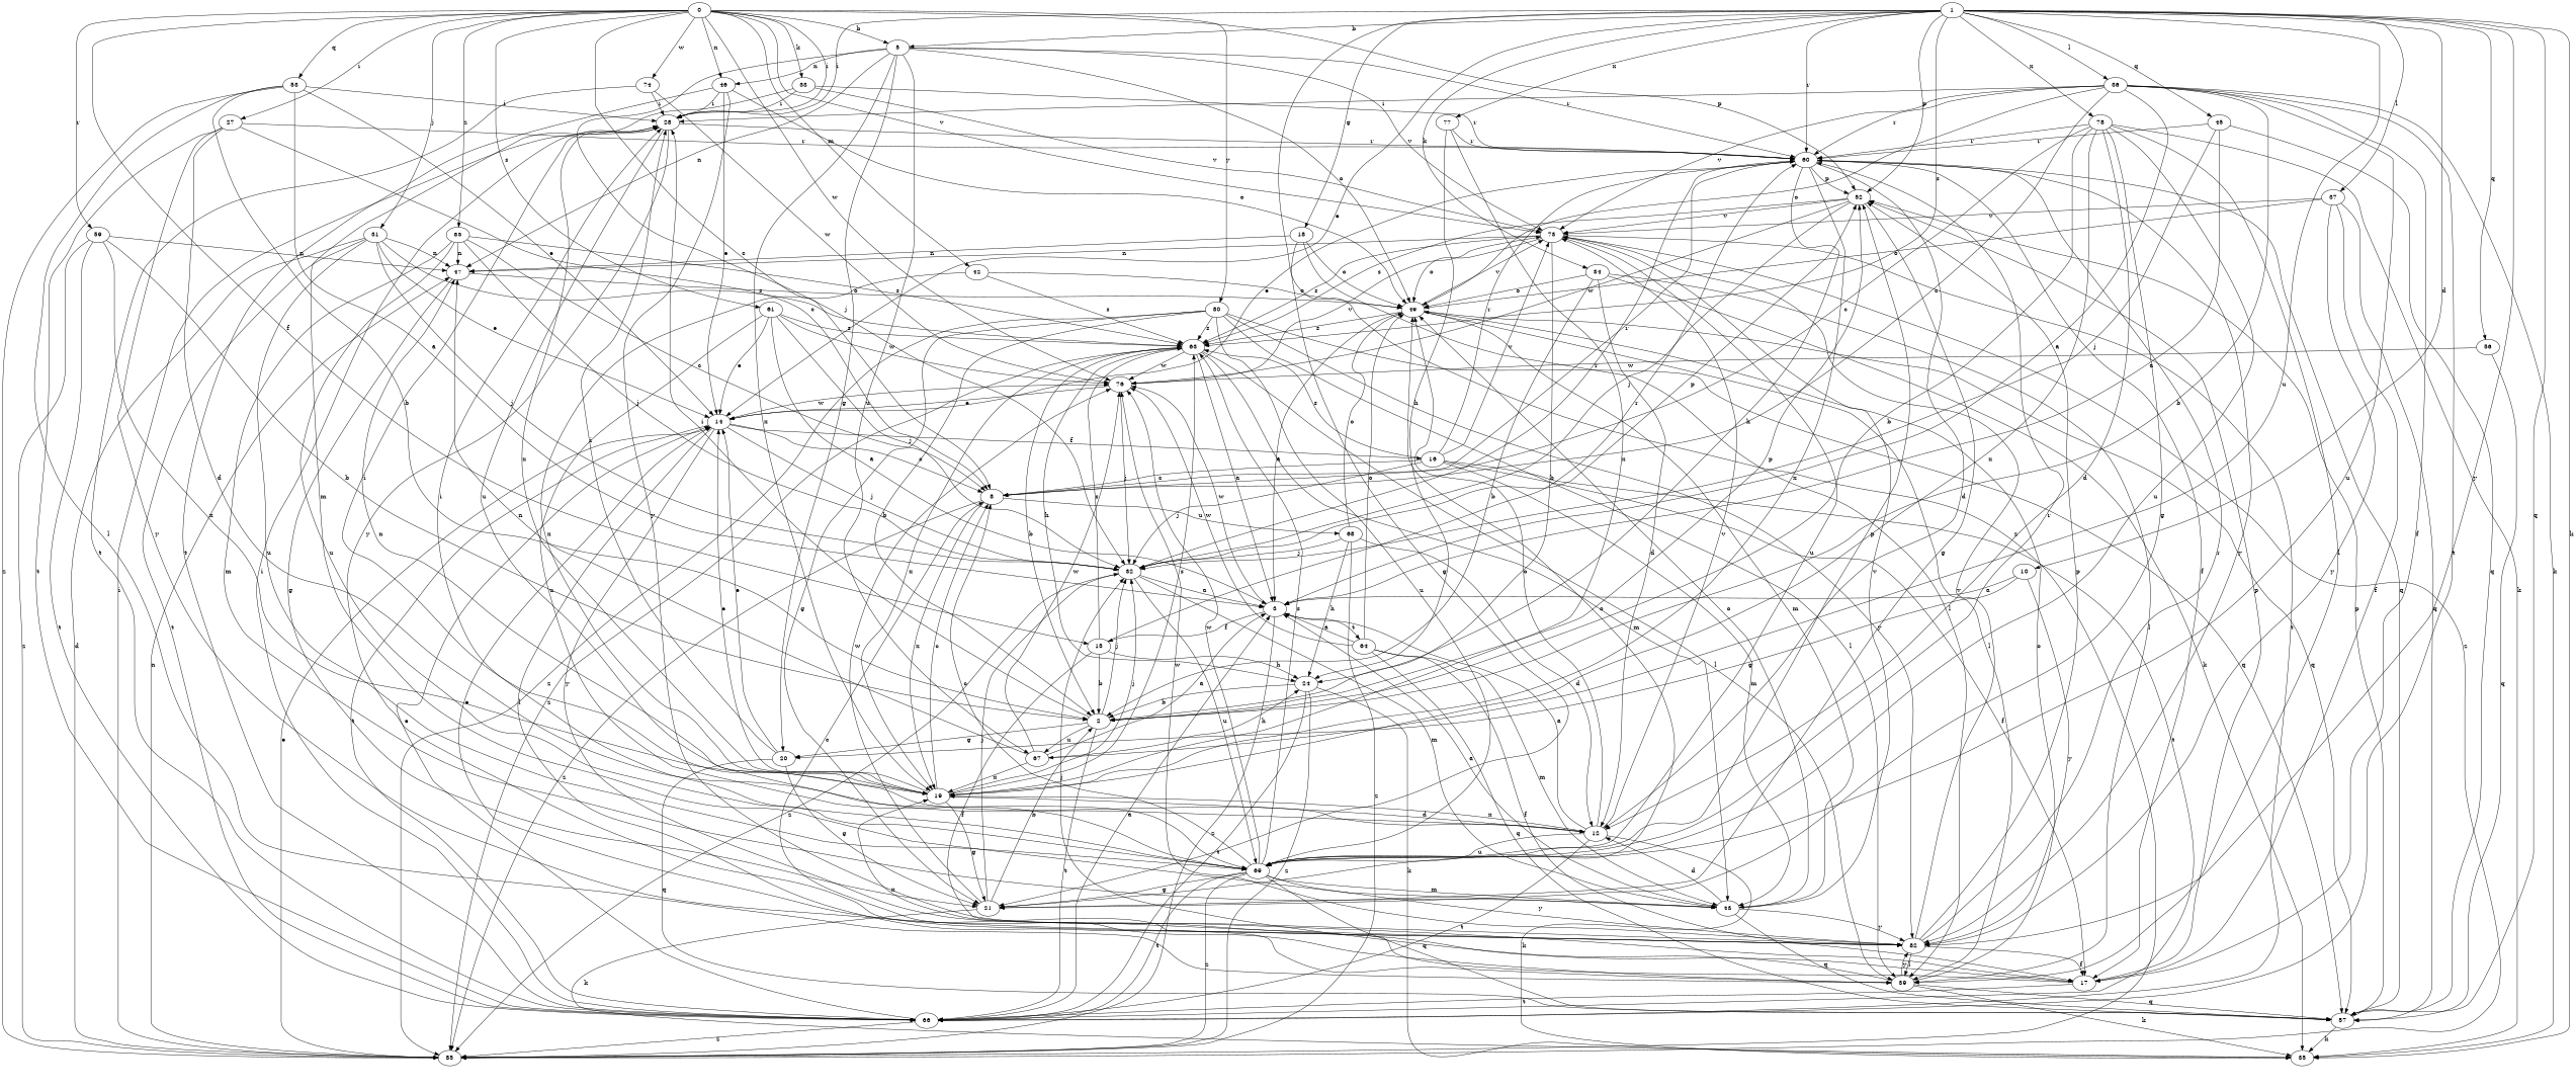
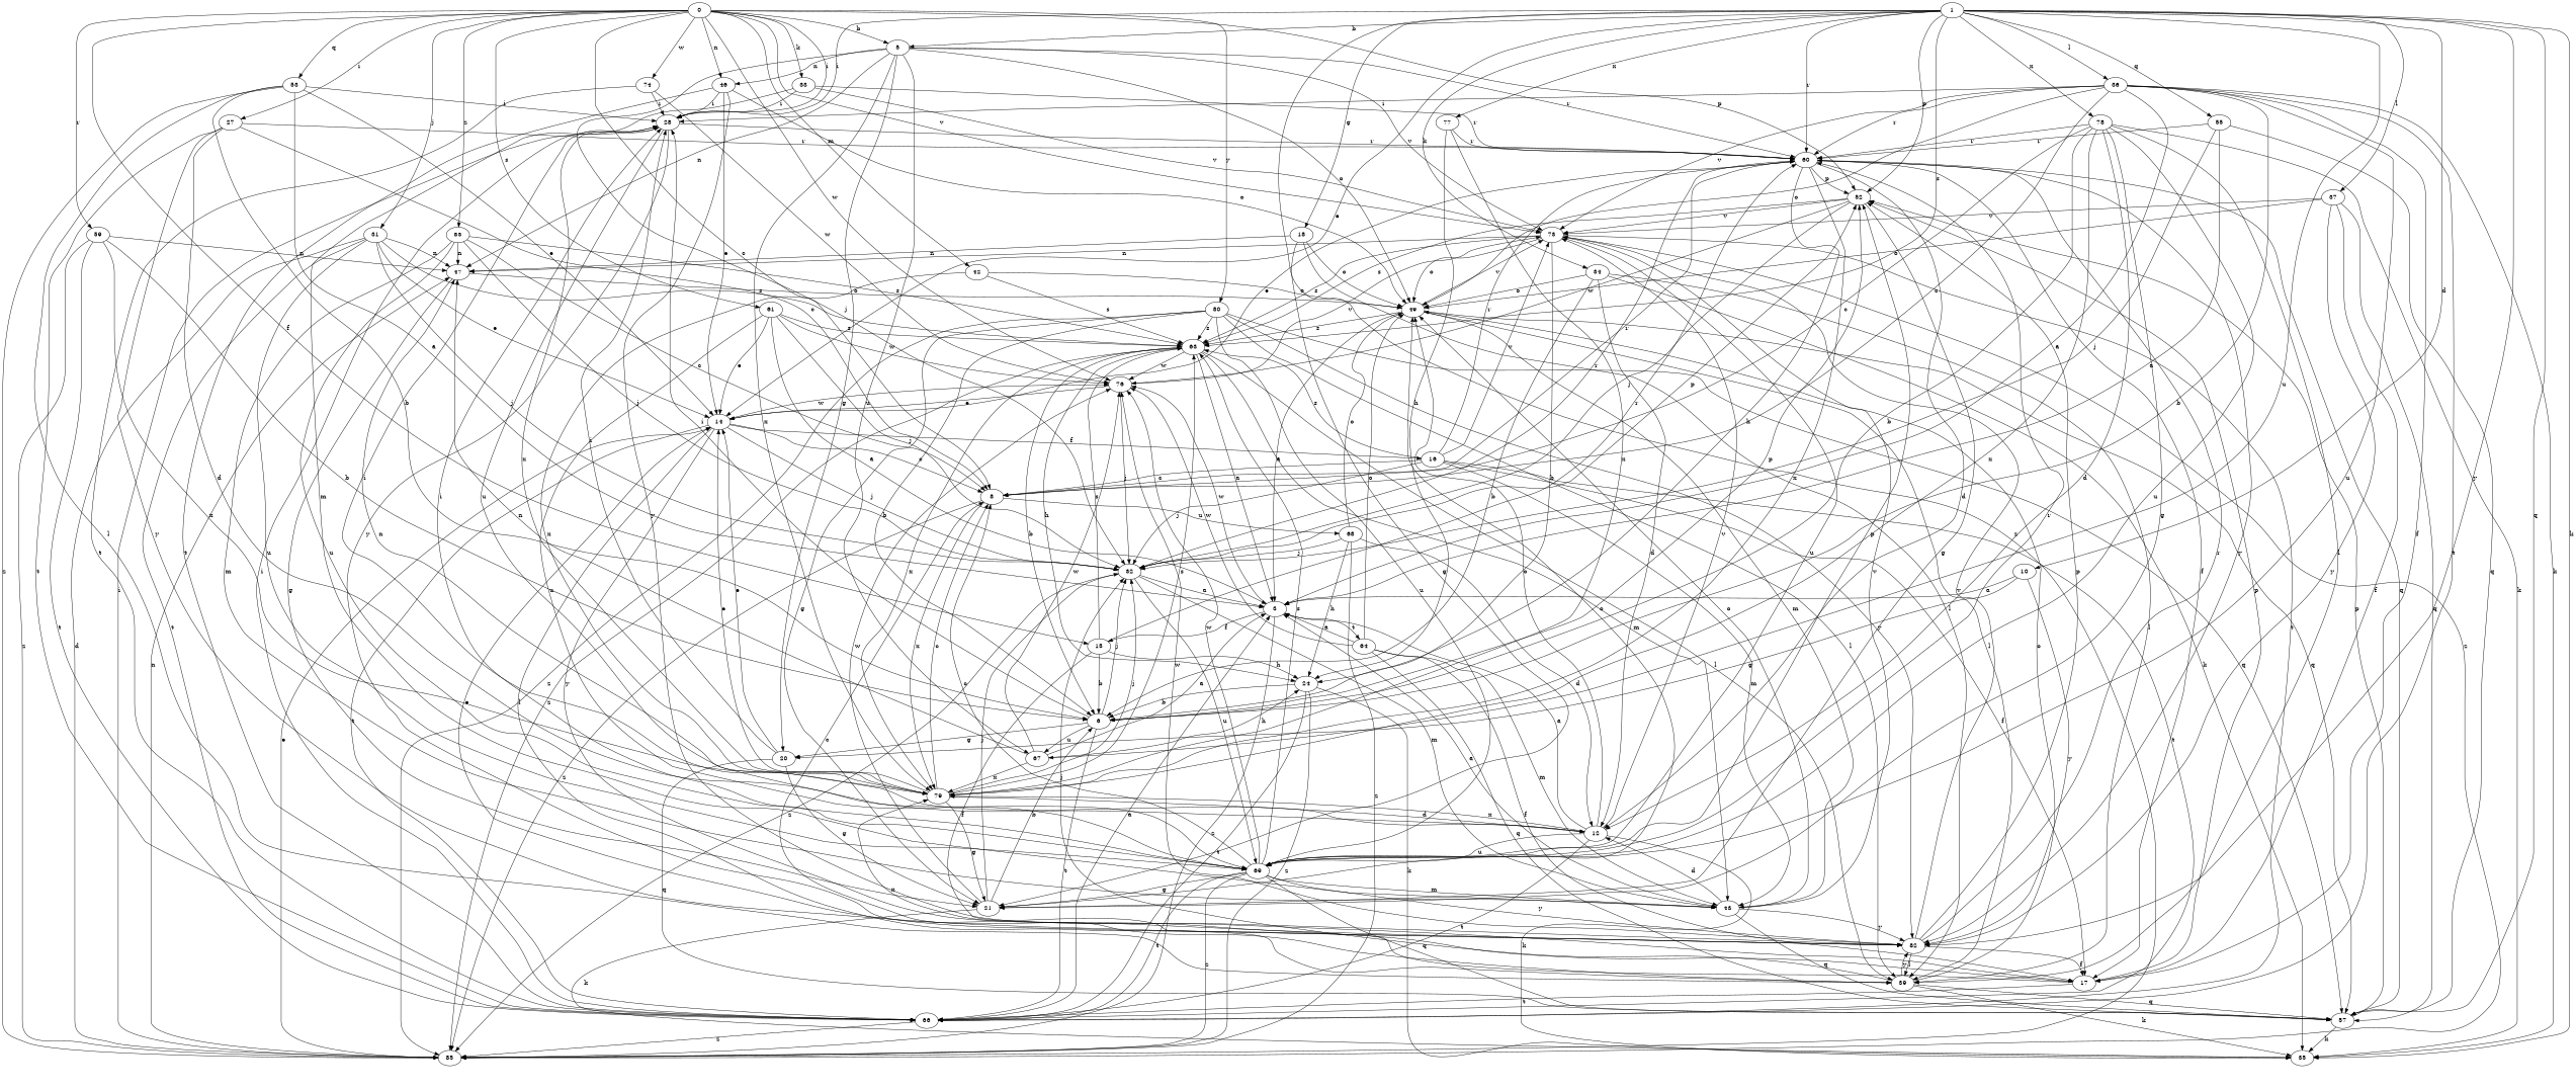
  strict digraph {
    0
    5
    8
    15
    27
    28
    31
    33
    42
    46
    52
    53
    59
    61
    73
    74
    76
    80
    83
    60
    67
    20
    32
    47
    49
-   79 [label=19]
+   79
    85
    68
    63
-   6 [label=2]
+   6
    17
    24
    82
    66
    12
    69
    14
    43
    21
    3
    39
    57
    1
    10
    18
    34
    35
    36
    37
-   55 [label=45]
-   56
+   55
    77
    78
    16
    64
    0 -> 5 [label=b]
    0 -> 8 [label=c]
    0 -> 15 [label=f]
    0 -> 27 [label=i]
    0 -> 28 [label=i]
    0 -> 31 [label=j]
    0 -> 33 [label=k]
    0 -> 42 [label=m]
    0 -> 46 [label=n]
    0 -> 52 [label=p]
    0 -> 53 [label=q]
    0 -> 59 [label=r]
    0 -> 61 [label=s]
    0 -> 73 [label=v]
    0 -> 74 [label=w]
    0 -> 76 [label=w]
    0 -> 80 [label=y]
    0 -> 83 [label=z]
    5 -> 46 [label=n]
    5 -> 73 [label=v]
    5 -> 60 [label=r]
    5 -> 67 [label=u]
    5 -> 20 [label=g]
    5 -> 32 [label=j]
    5 -> 47 [label=n]
    5 -> 49 [label=o]
    5 -> 79 [label=x]
    8 -> 60 [label=r]
    8 -> 79 [label=x]
    8 -> 85 [label=z]
    8 -> 68 [label=u]
    15 -> 60 [label=r]
    15 -> 63 [label=s]
    15 -> 6 [label=b]
    15 -> 17 [label=f]
    15 -> 24 [label=h]
    27 -> 8 [label=c]
    27 -> 60 [label=r]
    27 -> 82 [label=y]
    27 -> 66 [label=t]
    27 -> 12 [label=d]
    28 -> 60 [label=r]
    28 -> 79 [label=x]
    28 -> 82 [label=y]
    28 -> 69 [label=u]
    31 -> 32 [label=j]
    31 -> 47 [label=n]
    31 -> 85 [label=d]
    31 -> 63 [label=s]
    31 -> 66 [label=t]
    31 -> 69 [label=u]
    31 -> 14 [label=e]
    33 -> 28 [label=i]
    33 -> 73 [label=v]
    33 -> 60 [label=r]
    33 -> 43 [label=m]
    42 -> 49 [label=o]
    42 -> 79 [label=x]
    42 -> 63 [label=s]
    46 -> 28 [label=i]
    46 -> 49 [label=o]
    46 -> 82 [label=y]
    46 -> 66 [label=t]
    46 -> 14 [label=e]
    52 -> 73 [label=v]
    52 -> 76 [label=w]
    52 -> 32 [label=j]
    52 -> 63 [label=s]
    52 -> 21 [label=g]
    53 -> 28 [label=i]
    53 -> 85 [label=z]
    53 -> 6 [label=b]
    53 -> 14 [label=e]
    53 -> 3 [label=a]
    53 -> 39 [label=l]
    59 -> 47 [label=n]
    59 -> 79 [label=x]
    59 -> 85 [label=z]
    59 -> 6 [label=b]
    59 -> 66 [label=t]
    61 -> 76 [label=w]
    61 -> 32 [label=j]
    61 -> 63 [label=s]
    61 -> 69 [label=u]
    61 -> 14 [label=e]
    61 -> 3 [label=a]
    73 -> 47 [label=n]
    73 -> 49 [label=o]
    73 -> 85 [label=z]
    73 -> 63 [label=s]
    73 -> 6 [label=b]
    73 -> 66 [label=t]
    73 -> 69 [label=u]
    74 -> 28 [label=i]
    74 -> 76 [label=w]
    74 -> 66 [label=t]
    76 -> 73 [label=v]
    76 -> 32 [label=j]
    76 -> 14 [label=e]
    80 -> 85 [label=z]
    80 -> 63 [label=s]
    80 -> 6 [label=b]
    80 -> 82 [label=y]
    80 -> 69 [label=u]
    80 -> 21 [label=g]
    80 -> 39 [label=l]
    80 -> 57 [label=q]
    83 -> 8 [label=c]
    83 -> 32 [label=j]
    83 -> 47 [label=n]
    83 -> 63 [label=s]
    83 -> 69 [label=u]
    83 -> 43 [label=m]
    60 -> 52 [label=p]
    60 -> 79 [label=x]
    60 -> 17 [label=f]
    60 -> 24 [label=h]
    60 -> 82 [label=y]
    60 -> 12 [label=d]
    60 -> 14 [label=e]
    60 -> 57 [label=q]
    67 -> 76 [label=w]
    67 -> 47 [label=n]
    67 -> 79 [label=x]
    67 -> 24 [label=h]
    67 -> 3 [label=a]
    20 -> 28 [label=i]
    20 -> 14 [label=e]
    20 -> 21 [label=g]
    20 -> 57 [label=q]
    32 -> 52 [label=p]
    32 -> 60 [label=r]
    32 -> 85 [label=z]
    32 -> 69 [label=u]
    32 -> 43 [label=m]
    32 -> 3 [label=a]
    47 -> 49 [label=o]
    47 -> 21 [label=g]
    49 -> 73 [label=v]
    49 -> 63 [label=s]
    49 -> 43 [label=m]
    49 -> 3 [label=a]
    49 -> 39 [label=l]
    49 -> 57 [label=q]
    79 -> 8 [label=c]
    79 -> 32 [label=j]
    79 -> 47 [label=n]
    79 -> 63 [label=s]
    79 -> 12 [label=d]
    79 -> 14 [label=e]
    79 -> 21 [label=g]
    85 -> 28 [label=i]
    85 -> 47 [label=n]
    85 -> 14 [label=e]
    68 -> 32 [label=j]
    68 -> 49 [label=o]
    68 -> 85 [label=z]
    68 -> 24 [label=h]
    68 -> 12 [label=d]
    63 -> 76 [label=w]
    63 -> 79 [label=x]
    63 -> 85 [label=z]
    63 -> 6 [label=b]
    63 -> 24 [label=h]
    63 -> 43 [label=m]
    63 -> 3 [label=a]
    63 -> 39 [label=l]
    6 -> 28 [label=i]
    6 -> 52 [label=p]
    6 -> 67 [label=u]
    6 -> 20 [label=g]
    6 -> 32 [label=j]
    6 -> 66 [label=t]
    17 -> 52 [label=p]
    17 -> 79 [label=x]
    17 -> 66 [label=t]
    17 -> 14 [label=e]
    24 -> 85 [label=z]
    24 -> 6 [label=b]
    24 -> 66 [label=t]
    24 -> 35 [label=k]
    82 -> 52 [label=p]
    82 -> 73 [label=v]
    82 -> 76 [label=w]
    82 -> 60 [label=r]
    82 -> 17 [label=f]
    82 -> 39 [label=l]
    66 -> 28 [label=i]
    66 -> 85 [label=z]
-   66 -> 14 [label=e]
    66 -> 3 [label=a]
    12 -> 28 [label=i]
    12 -> 73 [label=v]
    12 -> 49 [label=o]
    12 -> 79 [label=x]
    12 -> 66 [label=t]
    12 -> 69 [label=u]
    12 -> 3 [label=a]
    12 -> 35 [label=k]
    69 -> 8 [label=c]
    69 -> 28 [label=i]
    69 -> 52 [label=p]
    69 -> 76 [label=w]
    69 -> 60 [label=r]
    69 -> 85 [label=z]
    69 -> 63 [label=s]
    69 -> 82 [label=y]
    69 -> 66 [label=t]
    69 -> 43 [label=m]
    69 -> 21 [label=g]
    69 -> 57 [label=q]
    14 -> 8 [label=c]
    14 -> 76 [label=w]
    14 -> 32 [label=j]
    14 -> 82 [label=y]
    14 -> 66 [label=t]
    14 -> 39 [label=l]
    14 -> 16 [label=f]
    43 -> 73 [label=v]
    43 -> 49 [label=o]
    43 -> 82 [label=y]
    43 -> 12 [label=d]
    43 -> 3 [label=a]
    43 -> 57 [label=q]
    21 -> 76 [label=w]
    21 -> 32 [label=j]
    21 -> 49 [label=o]
    21 -> 6 [label=b]
    21 -> 35 [label=k]
    3 -> 15 [label=f]
    3 -> 76 [label=w]
    3 -> 85 [label=z]
    3 -> 64 [label=t]
    39 -> 8 [label=c]
    39 -> 32 [label=j]
    39 -> 49 [label=o]
    39 -> 82 [label=y]
    39 -> 57 [label=q]
    39 -> 35 [label=k]
    57 -> 52 [label=p]
    57 -> 35 [label=k]
    1 -> 5 [label=b]
    1 -> 28 [label=i]
    1 -> 52 [label=p]
    1 -> 60 [label=r]
    1 -> 67 [label=u]
    1 -> 85 [label=z]
    1 -> 63 [label=s]
    1 -> 82 [label=y]
    1 -> 14 [label=e]
    1 -> 57 [label=q]
    1 -> 10 [label=d]
    1 -> 18 [label=g]
    1 -> 34 [label=k]
    1 -> 35 [label=k]
    1 -> 36 [label=l]
    1 -> 37 [label=l]
    1 -> 55 [label=q]
-   1 -> 56 [label=q]
    1 -> 77 [label=x]
    1 -> 78 [label=x]
    10 -> 20 [label=g]
    10 -> 82 [label=y]
    10 -> 3 [label=a]
    18 -> 47 [label=n]
    18 -> 49 [label=o]
    18 -> 21 [label=g]
    18 -> 39 [label=l]
    34 -> 49 [label=o]
    34 -> 6 [label=b]
    34 -> 12 [label=d]
    34 -> 39 [label=l]
    34 -> 35 [label=k]
    36 -> 8 [label=c]
    36 -> 28 [label=i]
    36 -> 73 [label=v]
    36 -> 60 [label=r]
    36 -> 49 [label=o]
    36 -> 6 [label=b]
    36 -> 17 [label=f]
    36 -> 66 [label=t]
    36 -> 69 [label=u]
    36 -> 3 [label=a]
    36 -> 35 [label=k]
    37 -> 73 [label=v]
    37 -> 49 [label=o]
    37 -> 17 [label=f]
    37 -> 82 [label=y]
    37 -> 57 [label=q]
    55 -> 60 [label=r]
    55 -> 32 [label=j]
    55 -> 3 [label=a]
    55 -> 57 [label=q]
-   56 -> 76 [label=w]
-   56 -> 57 [label=q]
    77 -> 60 [label=r]
    77 -> 79 [label=x]
    77 -> 24 [label=h]
    78 -> 8 [label=c]
    78 -> 60 [label=r]
    78 -> 79 [label=x]
    78 -> 6 [label=b]
    78 -> 12 [label=d]
    78 -> 69 [label=u]
    78 -> 21 [label=g]
    78 -> 39 [label=l]
    78 -> 35 [label=k]
    16 -> 8 [label=c]
    16 -> 73 [label=v]
    16 -> 60 [label=r]
    16 -> 32 [label=j]
    16 -> 63 [label=s]
    16 -> 17 [label=f]
    16 -> 66 [label=t]
    16 -> 43 [label=m]
    64 -> 76 [label=w]
    64 -> 49 [label=o]
    64 -> 17 [label=f]
    64 -> 43 [label=m]
    64 -> 3 [label=a]
    64 -> 57 [label=q]
  }
